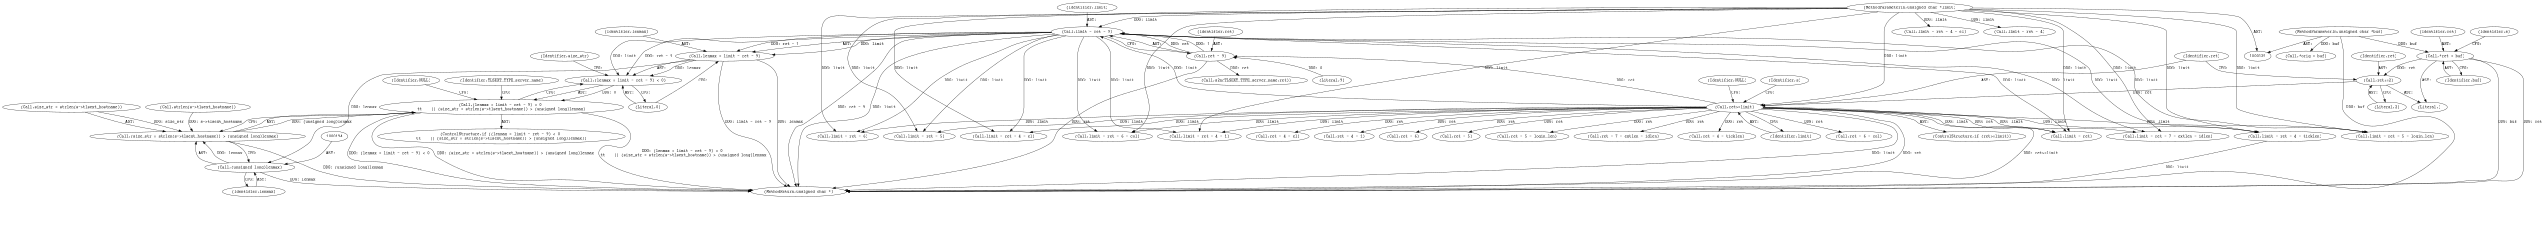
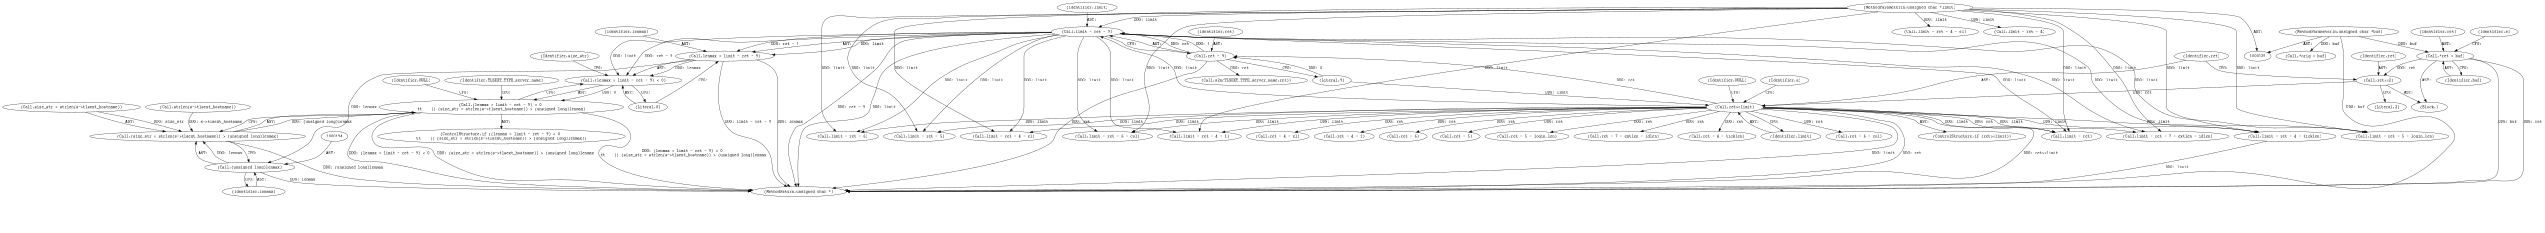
  digraph {
    fontname="Courier Prime"
    node [fontname="Courier Prime"]
    edge [fontname="Courier Prime"]
    n1 [label="(Call,lenmax = limit - ret - 9)"]
    n2 [label="(Call,(lenmax = limit - ret - 9) < 0)"]
    n3 [label="(Call,(unsigned long)lenmax)"]
    n4 [label="(MethodReturn,unsigned char *)"]
    n5 [label="(Call,limit - ret - 9)"]
    n6 [label="(Call,ret - 9)"]
    n7 [label="(Call,limit - ret - 6)"]
    n8 [label="(Call,limit - ret - 5)"]
    n9 [label="(Call,limit - ret)"]
    n10 [label="(Call,limit - ret - 4 - el)"]
    n11 [label="(Call,limit - ret - 6 - col)"]
    n12 [label="(Call,limit - ret - 4 - 1)"]
    n13 [label="(Call,limit - ret - 5 - login_len)"]
    n14 [label="(Call,limit - ret - 4 - ticklen)"]
    n15 [label="(Call,limit - ret - 7 - extlen - idlen)"]
    n16 [label="(Call,(lenmax = limit - ret - 9) < 0 \n\t\t    || (size_str = strlen(s->tlsext_hostname)) > (unsigned long)lenmax)"]
    n17 [label="(Literal,0)"]
    n18 [label="(Call,(size_str = strlen(s->tlsext_hostname)) > (unsigned long)lenmax)"]
    n19 [label="(Identifier,lenmax)"]
    n20 [label="(Call,s2n(TLSEXT_TYPE_server_name,ret))"]
    n21 [label="(Literal,9)"]
    n22 [label="(Call,ret>=limit)"]
    n23 [label="(Call,ret - 4 - el)"]
    n24 [label="(Call,ret - 4 - 1)"]
    n25 [label="(Call,ret - 6)"]
    n26 [label="(Call,ret - 5)"]
    n27 [label="(Call,ret - 5 - login_len)"]
    n28 [label="(Call,ret - 7 - extlen - idlen)"]
    n29 [label="(Call,ret - 4 - ticklen)"]
    n30 [label="(Identifier,limit)"]
    n31 [label="(Call,ret - 6 - col)"]
    n32 [label="(ControlStructure,if (ret>=limit))"]
    n33 [label="(Call,ret+=2)"]
    n34 [label="(Literal,2)"]
-   n35 [label="(Literal,)"]
+   n35 [label="(Block,)"]
    n36 [label="(Call,*ret = buf)"]
    n37 [label="(Identifier,buf)"]
    n38 [label="(MethodParameterIn,unsigned char *buf)"]
    n39 [label="(Call,*orig = buf)"]
    1000125
    n41 [label="(MethodParameterIn,unsigned char *limit)"]
    n42 [label="(Call,limit - ret - 4 - el)"]
    n43 [label="(Call,limit - ret - 4)"]
    n44 [label="(ControlStructure,if ((lenmax = limit - ret - 9) < 0 \n\t\t    || (size_str = strlen(s->tlsext_hostname)) > (unsigned long)lenmax))"]
    n45 [label="(Call,strlen(s->tlsext_hostname))"]
    n46 [label="(Identifier,s)"]
    n47 [label="(Identifier,lenmax)"]
    n48 [label="(Identifier,ret)"]
    n49 [label="(Identifier,ret)"]
    n50 [label="(Call,size_str = strlen(s->tlsext_hostname))"]
    n51 [label="(Identifier,limit)"]
    n52 [label="(Identifier,NULL)"]
    n53 [label="(Identifier,TLSEXT_TYPE_server_name)"]
    n54 [label="(Identifier,s)"]
    n55 [label="(Identifier,ret)"]
    n56 [label="(Identifier,ret)"]
    n57 [label="(Identifier,size_str)"]
    n58 [label="(Identifier,NULL)"]
    1000194
    n1 -> n2 [label="AST: "]
    n1 -> n2 [label="DDG: lenmax"]
    n1 -> n3 [label="DDG: lenmax"]
    n1 -> n4 [label="DDG: lenmax"]
    n1 -> n4 [label="DDG: limit - ret - 9"]
    n2 -> n16 [label="AST: "]
    n2 -> n16 [label="DDG: 0"]
    n2 -> n17 [label="CFG: "]
    n3 -> n4 [label="DDG: lenmax"]
    n3 -> n18 [label="AST: "]
    n3 -> n18 [label="DDG: lenmax"]
    n3 -> n19 [label="CFG: "]
    n5 -> n1 [label="AST: "]
    n5 -> n1 [label="DDG: limit"]
    n5 -> n1 [label="DDG: ret - 9"]
    n5 -> n2 [label="DDG: limit"]
    n5 -> n2 [label="DDG: ret - 9"]
    n5 -> n4 [label="DDG: ret - 9"]
    n5 -> n4 [label="DDG: limit"]
    n5 -> n6 [label="CFG: "]
    n5 -> n7 [label="DDG: limit"]
    n5 -> n8 [label="DDG: limit"]
    n5 -> n9 [label="DDG: limit"]
    n5 -> n10 [label="DDG: limit"]
    n5 -> n11 [label="DDG: limit"]
    n5 -> n12 [label="DDG: limit"]
    n5 -> n13 [label="DDG: limit"]
    n5 -> n14 [label="DDG: limit"]
    n5 -> n15 [label="DDG: limit"]
    n6 -> n4 [label="DDG: ret"]
    n6 -> n5 [label="AST: "]
    n6 -> n5 [label="DDG: ret"]
    n6 -> n5 [label="DDG: 9"]
    n6 -> n20 [label="DDG: ret"]
+   n6 -> n21 [label="CFG: "]
    n14 -> n4 [label="DDG: limit"]
    n16 -> n2 [label="CFG: "]
    n16 -> n4 [label="DDG: (size_str = strlen(s->tlsext_hostname)) > (unsigned long)lenmax"]
    n16 -> n4 [label="DDG: (lenmax = limit - ret - 9) < 0 \n\t\t    || (size_str = strlen(s->tlsext_hostname)) > (unsigned long)lenmax"]
    n16 -> n4 [label="DDG: (lenmax = limit - ret - 9) < 0"]
    n16 -> n18 [label="CFG: "]
    n16 -> n44 [label="AST: "]
    n17 -> n1 [label="CFG: "]
    n17 -> n2 [label="AST: "]
    n18 -> n3 [label="CFG: "]
    n18 -> n4 [label="DDG: (unsigned long)lenmax"]
    n18 -> n16 [label="AST: "]
    n18 -> n16 [label="DDG: (unsigned long)lenmax"]
    n19 -> n3 [label="AST: "]
    n21 -> n6 [label="DDG: 0"]
    n22 -> n4 [label="DDG: limit"]
    n22 -> n4 [label="DDG: ret"]
    n22 -> n4 [label="DDG: ret>=limit"]
    n22 -> n5 [label="DDG: limit"]
    n22 -> n6 [label="DDG: ret"]
    n22 -> n7 [label="DDG: limit"]
    n22 -> n8 [label="DDG: limit"]
    n22 -> n9 [label="DDG: limit"]
    n22 -> n9 [label="DDG: ret"]
    n22 -> n10 [label="DDG: limit"]
    n22 -> n11 [label="DDG: limit"]
    n22 -> n12 [label="DDG: limit"]
    n22 -> n13 [label="DDG: limit"]
    n22 -> n14 [label="DDG: limit"]
    n22 -> n15 [label="DDG: limit"]
    n22 -> n23 [label="DDG: ret"]
    n22 -> n24 [label="DDG: ret"]
    n22 -> n25 [label="DDG: ret"]
    n22 -> n26 [label="DDG: ret"]
    n22 -> n27 [label="DDG: ret"]
    n22 -> n28 [label="DDG: ret"]
    n22 -> n29 [label="DDG: ret"]
    n22 -> n30 [label="CFG: "]
    n22 -> n31 [label="DDG: ret"]
    n22 -> n32 [label="AST: "]
    n30 -> n22 [label="AST: "]
    n33 -> n22 [label="DDG: ret"]
    n33 -> n34 [label="CFG: "]
    n33 -> n35 [label="AST: "]
-   n34 -> n33 [label="AST: "]
    n36 -> n4 [label="DDG: buf"]
    n36 -> n4 [label="DDG: ret"]
    n36 -> n33 [label="DDG: ret"]
    n36 -> n35 [label="AST: "]
    n36 -> n37 [label="CFG: "]
    n37 -> n36 [label="AST: "]
    n38 -> n4 [label="DDG: buf"]
    n38 -> n36 [label="DDG: buf"]
    n38 -> n39 [label="DDG: buf"]
    n38 -> 1000125 [label="AST: "]
    n41 -> n5 [label="DDG: limit"]
    n41 -> n7 [label="DDG: limit"]
    n41 -> n8 [label="DDG: limit"]
    n41 -> n9 [label="DDG: limit"]
    n41 -> n10 [label="DDG: limit"]
    n41 -> n11 [label="DDG: limit"]
    n41 -> n12 [label="DDG: limit"]
    n41 -> n13 [label="DDG: limit"]
    n41 -> n14 [label="DDG: limit"]
    n41 -> n15 [label="DDG: limit"]
-   n41 -> n22 [label="DDG: limit"]
+   n21 -> n22 [label="DDG: limit"]
    n41 -> 1000125 [label="AST: "]
    n41 -> n42 [label="DDG: limit"]
    n41 -> n43 [label="DDG: limit"]
    n45 -> n18 [label="DDG: s->tlsext_hostname"]
    n46 -> n22 [label="CFG: "]
    n47 -> n1 [label="AST: "]
    n48 -> n36 [label="AST: "]
    n49 -> n22 [label="AST: "]
    n49 -> n33 [label="CFG: "]
    n50 -> n18 [label="AST: "]
    n50 -> n18 [label="DDG: size_str"]
    n51 -> n5 [label="AST: "]
    n52 -> n22 [label="CFG: "]
    n53 -> n16 [label="CFG: "]
    n54 -> n36 [label="CFG: "]
    n55 -> n33 [label="AST: "]
    n56 -> n6 [label="AST: "]
    n57 -> n2 [label="CFG: "]
    n58 -> n16 [label="CFG: "]
    1000194 -> n3 [label="AST: "]
  }
